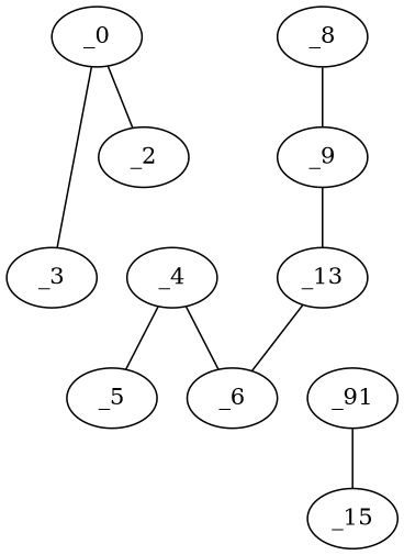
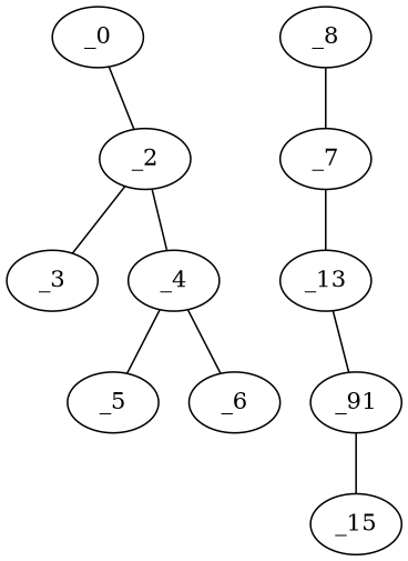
  graph {
    node [charge=0 chem=1 symbol="C  " x=3.7321 y=2.5]
    edge [valence=1]
    n1 [label=_0 x=4.5981]
    _2 [y=2]
    _3 [chem=2 symbol="O  " x=2.866]
    _4 [chem=4 symbol="N  " y=1]
    _5 [chem=2 symbol="O  " x=4.5981 y=0.5]
    _6 [x=2.866 y=0.5]
    _8 [x=2 y=-1]
-   _9 [x=2 y=-2]
+   _9 [x=2 y=-2 label=_7]
    n9 [label=_15 y=-1]
    n10 [label=_13 x=2.866 y=-2.5]
    n11 [label=_91 y=-2]
    n1 -- _2
-   n1 -- _3 [valence=2]
+   _2 -- _3 [valence=2]
+   _2 -- _4
    _4 -- _5
    _4 -- _6
    _8 -- _9 [valence=2]
    _9 -- n10
-   n10 -- _6 [valence=2]
+   n10 -- n11 [valence=2]
    n11 -- n9
  }
